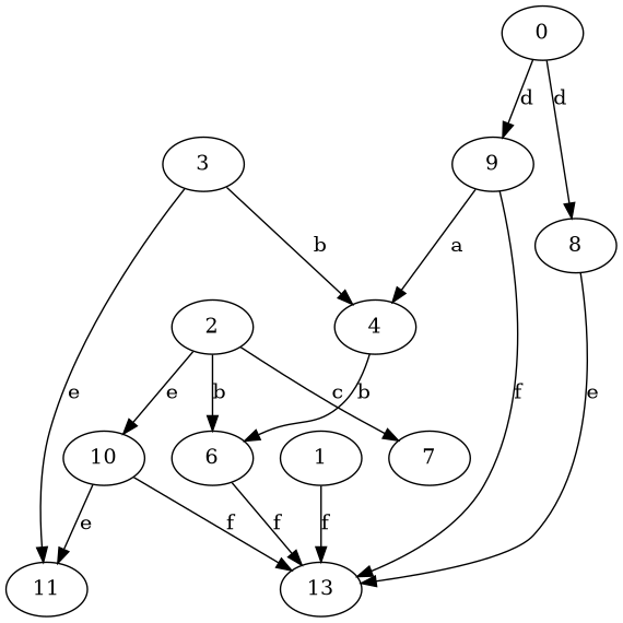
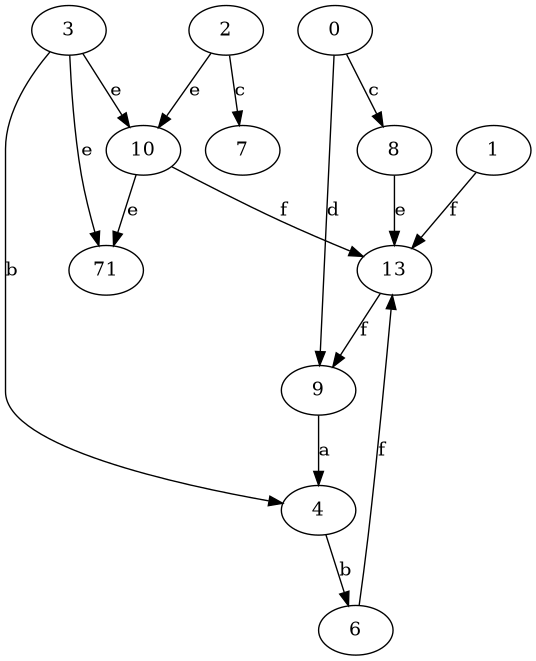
  strict digraph {
    3
    10
-   11
+   11 [label=71]
    4
    6
    13
    0
    8
    9
    1
    2
    7
+   3 -> 10 [label=e]
    3 -> 11 [label=e]
    3 -> 4 [label=b]
    10 -> 11 [label=e]
    10 -> 13 [label=f]
    4 -> 6 [label=b]
    6 -> 13 [label=f]
-   0 -> 8 [label=d]
+   0 -> 8 [label=c]
    0 -> 9 [label=d]
    8 -> 13 [label=e]
    9 -> 4 [label=a]
-   9 -> 13 [label=f]
+   13 -> 9 [label=f]
    1 -> 13 [label=f]
    2 -> 10 [label=e]
-   2 -> 6 [label=b]
    2 -> 7 [label=c]
  }
